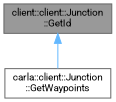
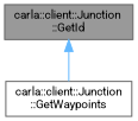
  digraph {
    rankdir=TB
    fontname=Roboto
    node [fontname=Roboto fontsize=10 shape=box style=filled]
-   n1 [color=gray40 fillcolor=grey60 fontcolor=black height=0.2 label="client::client::Junction\l::GetId" width=0.4]
+   n1 [color=gray40 fillcolor=grey60 fontcolor=black height=0.2 label="carla::client::Junction\l::GetId" width=0.4]
    n2 [color=grey40 fillcolor=white height=0.2 label="carla::client::Junction\l::GetWaypoints" width=0.4]
    n1 -> n2 [color=steelblue1 dir=back fontname=Roboto fontsize=10 labelfontname=Helvetica labelfontsize=10 style=solid]
  }
